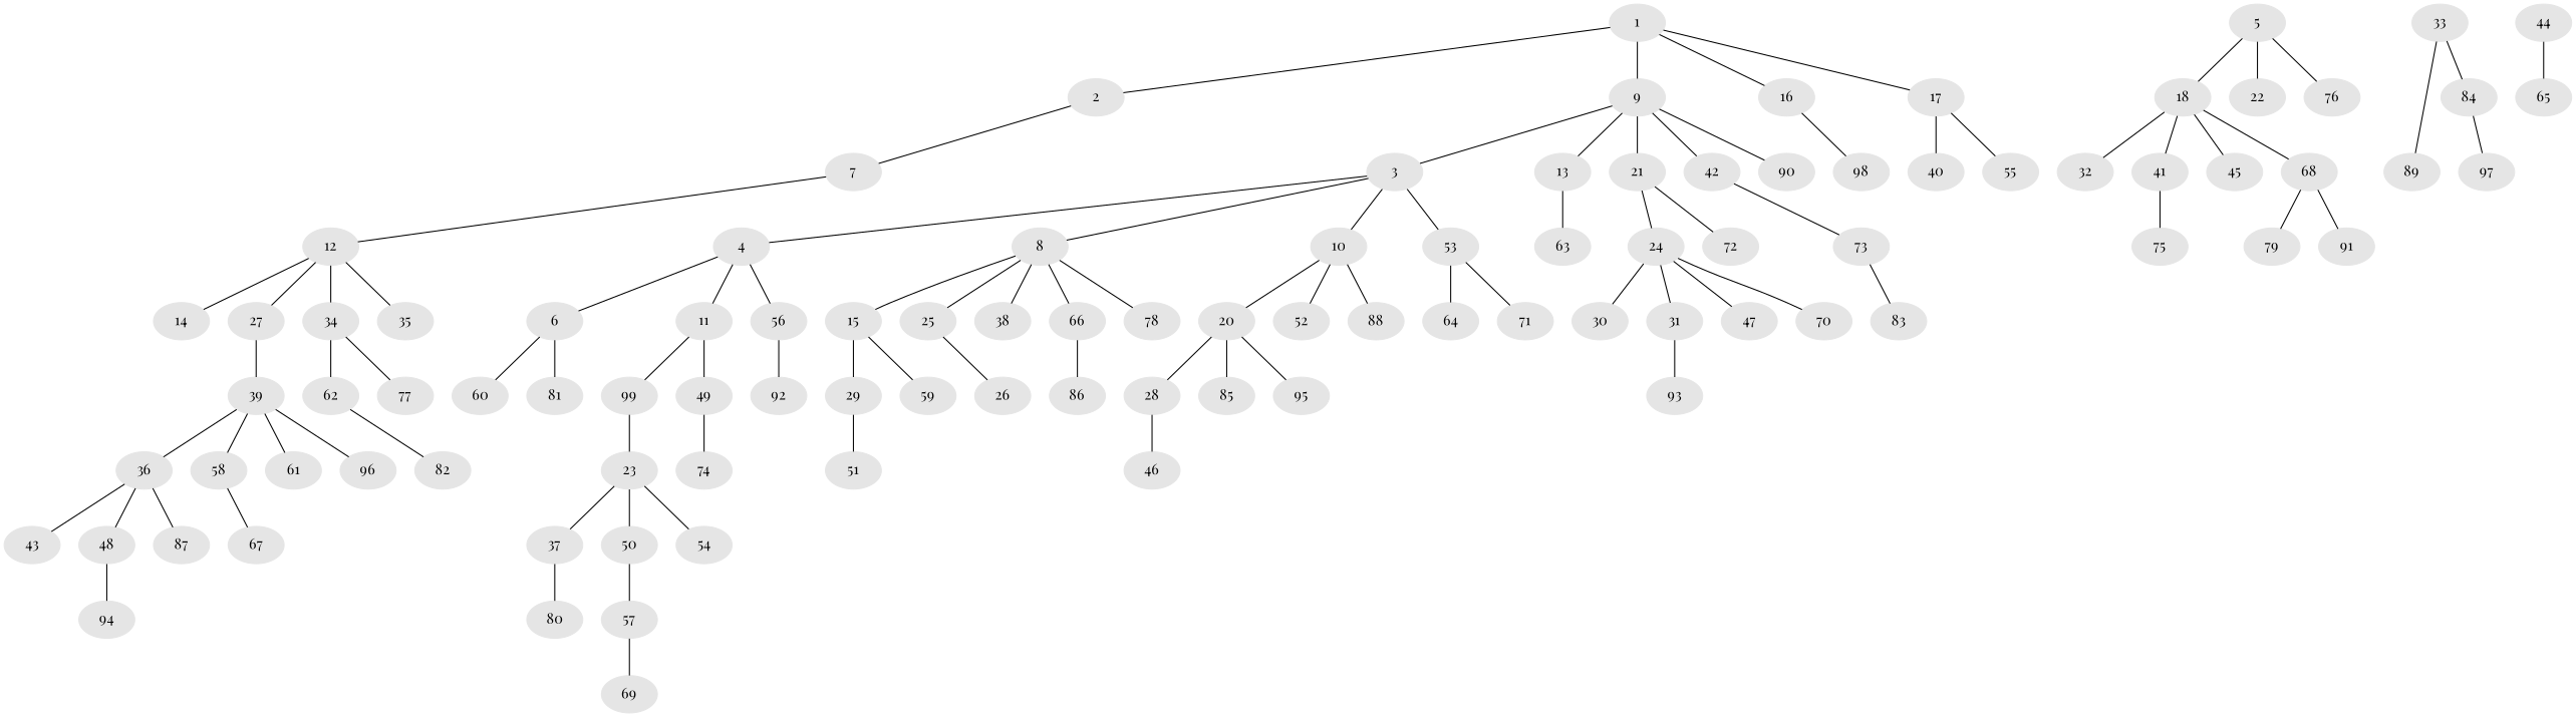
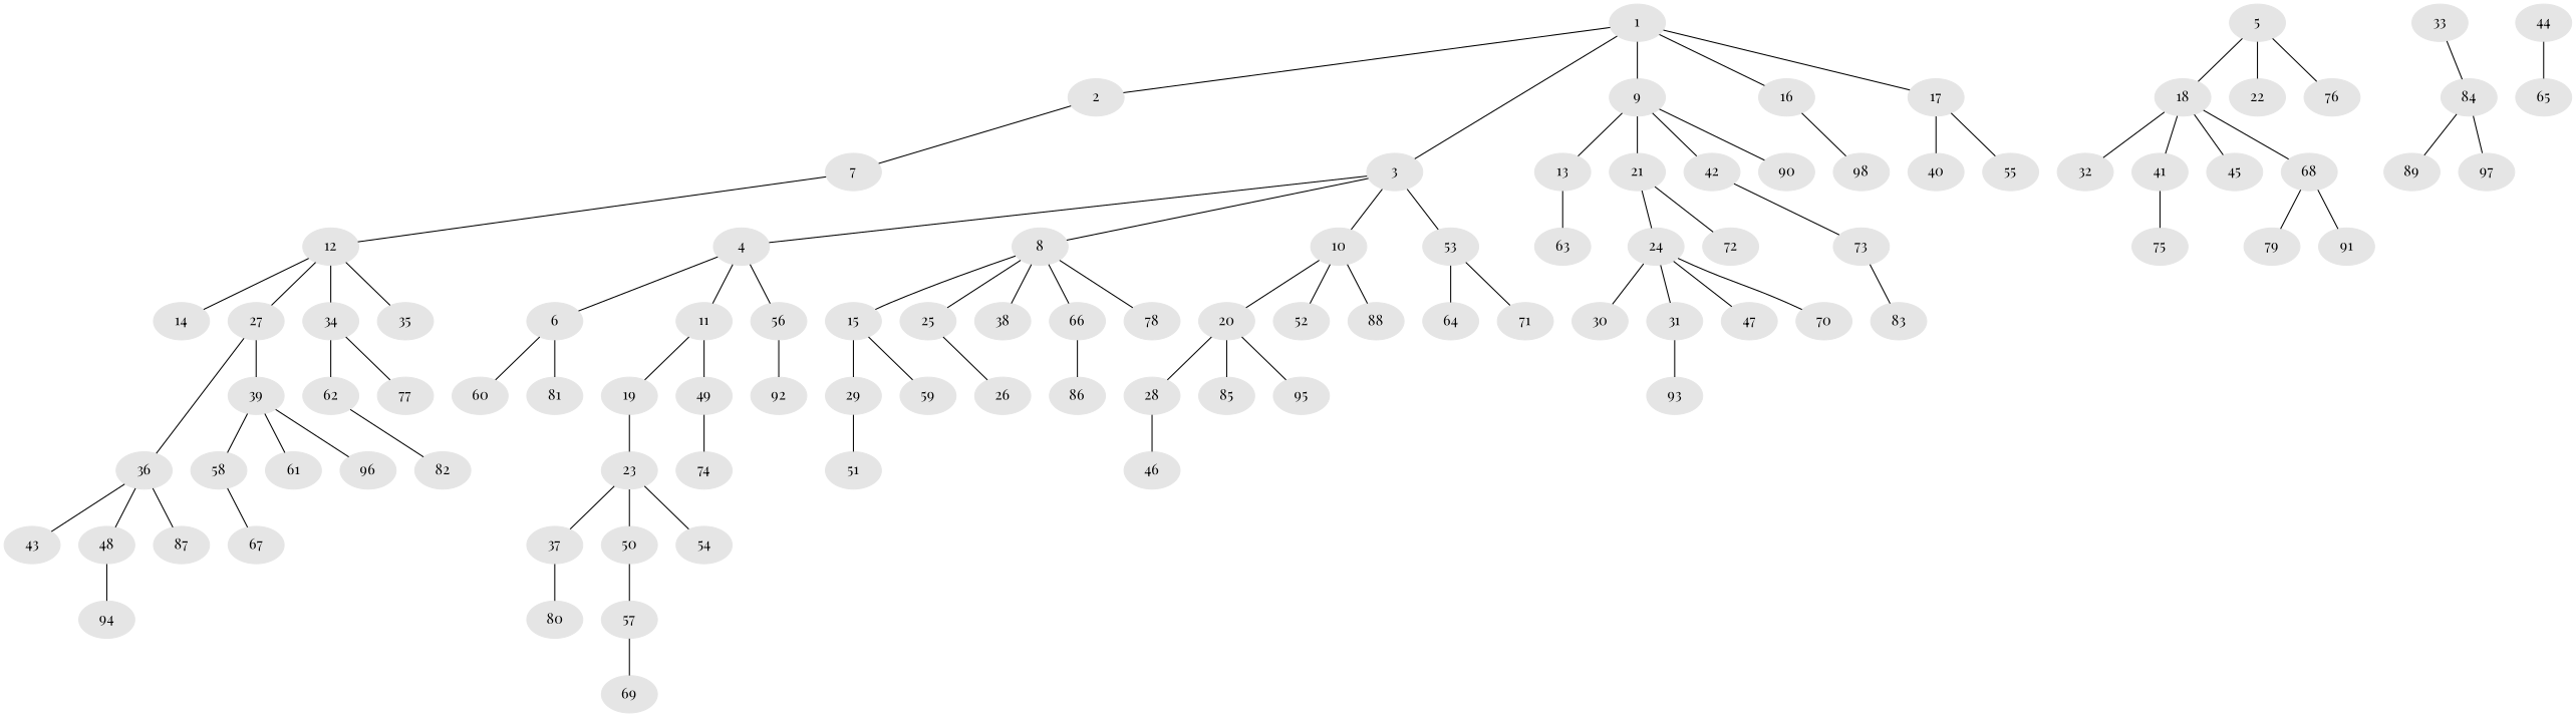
  graph {
    fontname="Playfair Display"
    node [color=gray90 fontname="Playfair Display" style=filled]
    edge [fontname="Playfair Display"]
    1
    2
    3
    9
    16
    17
    7
    4
    8
    10
    53
    13
    21
    42
    90
    98
    40
    55
    12
    6
    11
    56
    15
    25
    38
    66
    78
    20
    52
    88
    64
    71
    5
    18
    22
    76
    60
    81
-   19 [label=99]
+   19
    49
    92
    32
    41
    45
    68
    14
    27
    34
    35
    29
    59
    26
    86
    63
    24
    72
    73
    28
    85
    95
    23
    74
    36
    39
    62
    77
    51
    75
    79
    91
    37
    50
    54
    46
    30
    31
    47
    70
    80
    57
    93
    43
    48
    87
    58
    61
    96
    33
    84
    89
    97
    82
    94
    67
    44
    65
    83
    69
    1 -- 2
-   9 -- 3
+   1 -- 3
    1 -- 9
    1 -- 16
    1 -- 17
    2 -- 7
    3 -- 4
    3 -- 8
    3 -- 10
    3 -- 53
    9 -- 13
    9 -- 21
    9 -- 42
    9 -- 90
    16 -- 98
    17 -- 40
    17 -- 55
    7 -- 12
    4 -- 6
    4 -- 11
    4 -- 56
    8 -- 15
    8 -- 25
    8 -- 38
    8 -- 66
    8 -- 78
    10 -- 20
    10 -- 52
    10 -- 88
    53 -- 64
    53 -- 71
    13 -- 63
    21 -- 24
    21 -- 72
    42 -- 73
    12 -- 14
    12 -- 27
    12 -- 34
    12 -- 35
    6 -- 60
    6 -- 81
    11 -- 19
    11 -- 49
    56 -- 92
    15 -- 29
    15 -- 59
    25 -- 26
    66 -- 86
    20 -- 28
    20 -- 85
    20 -- 95
    5 -- 18
    5 -- 22
    5 -- 76
    18 -- 32
    18 -- 41
    18 -- 45
    18 -- 68
    19 -- 23
    49 -- 74
    41 -- 75
    68 -- 79
    68 -- 91
-   39 -- 36
+   27 -- 36
    27 -- 39
    34 -- 62
    34 -- 77
    29 -- 51
    24 -- 30
    24 -- 31
    24 -- 47
    24 -- 70
    73 -- 83
    28 -- 46
    23 -- 37
    23 -- 50
    23 -- 54
    36 -- 43
    36 -- 48
    36 -- 87
    39 -- 58
    39 -- 61
    39 -- 96
    62 -- 82
    37 -- 80
    50 -- 57
    31 -- 93
    57 -- 69
    48 -- 94
    58 -- 67
    33 -- 84
-   33 -- 89
+   84 -- 89
    84 -- 97
    44 -- 65
  }
